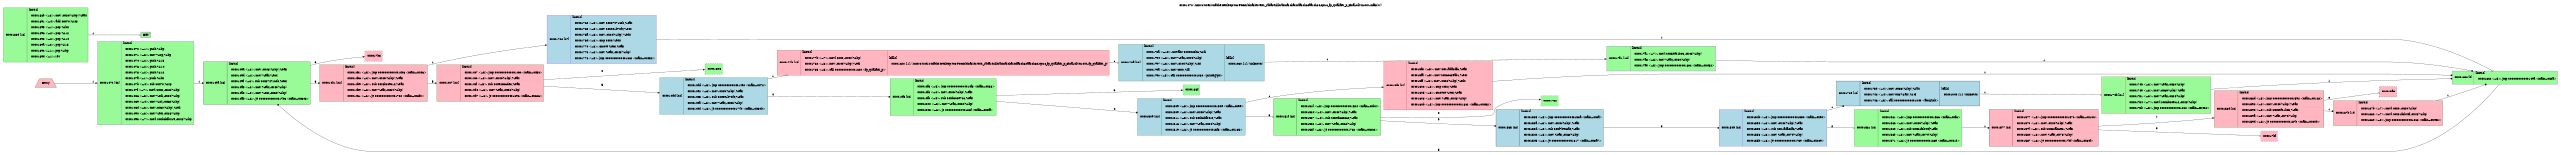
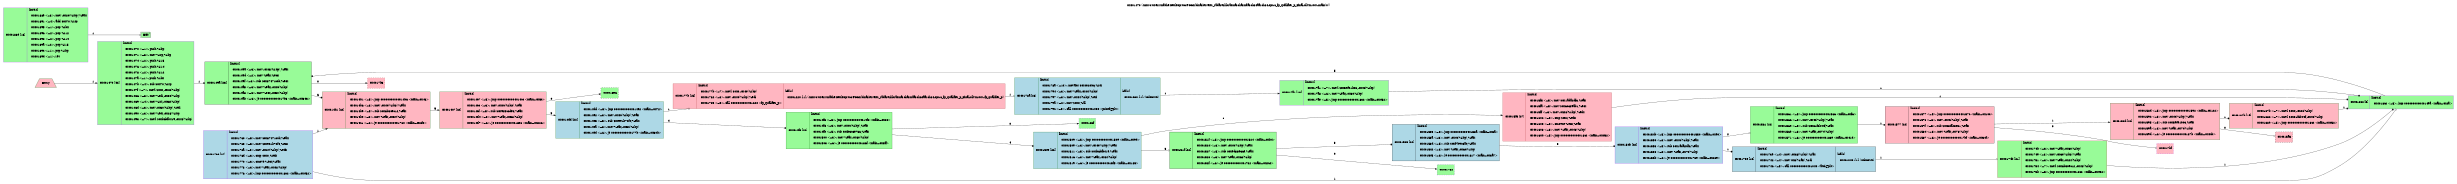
  digraph {
    label="0x401470 (/mnt/c/Users/mathe/Desktop/tcc/POCII/binaries/extr_radare2librasmarcharmaarch64aarch64-opc.c_fp_qualifier_p_Final-ollvm.out::main(0))"
    labelloc=t
    rankdir=LR
    node [color=darkgreen fillcolor=palegreen shape=record style=filled]
    edge [arrowhead=dot]
    Entry [fillcolor=lightpink height=0.3 shape=trapezium width=0.3]
    n2 [color=purple label="{\n     0x401470 [42]\l\n     | [instrs]\l\n     &nbsp;&nbsp;0x401470 \<+1\>: push %rbp\l\n     &nbsp;&nbsp;0x401471 \<+3\>: mov %rsp,%rbp\l\n     &nbsp;&nbsp;0x401474 \<+2\>: push %r15\l\n     &nbsp;&nbsp;0x401476 \<+2\>: push %r14\l\n     &nbsp;&nbsp;0x401478 \<+2\>: push %r12\l\n     &nbsp;&nbsp;0x40147a \<+1\>: push %rbx\l\n     &nbsp;&nbsp;0x40147b \<+4\>: sub $0x70,%rsp\l\n     &nbsp;&nbsp;0x40147f \<+7\>: movl $0x0,-0x2c(%rbp)\l\n     &nbsp;&nbsp;0x401486 \<+3\>: mov %edi,-0x30(%rbp)\l\n     &nbsp;&nbsp;0x401489 \<+4\>: mov %rsi,-0x38(%rbp)\l\n     &nbsp;&nbsp;0x40148d \<+3\>: mov -0x30(%rbp),%edi\l\n     &nbsp;&nbsp;0x401490 \<+3\>: mov %edi,-0x28(%rbp)\l\n     &nbsp;&nbsp;0x401493 \<+7\>: movl $0xb6bfb419,-0x48(%rbp)\l\n  }"]
    n3 [color=black label="{\n     0x40149a [23]\l\n     | [instrs]\l\n     &nbsp;&nbsp;0x40149a \<+3\>: mov -0x48(%rbp),%eax\l\n     &nbsp;&nbsp;0x40149d \<+2\>: mov %eax,%ecx\l\n     &nbsp;&nbsp;0x40149f \<+6\>: sub $0x87471c0b,%ecx\l\n     &nbsp;&nbsp;0x4014a5 \<+3\>: mov %eax,-0x4c(%rbp)\l\n     &nbsp;&nbsp;0x4014a8 \<+3\>: mov %ecx,-0x50(%rbp)\l\n     &nbsp;&nbsp;0x4014ab \<+6\>: je 00000000004017b3 \<main+0x343\>\l\n  }"]
    n4 [color=brown fillcolor=lightpink label="{\n     0x4017b3\l\n  }" style="dashed,filled"]
    n5 [fillcolor=lightpink label="{\n     0x4014b1 [22]\l\n     | [instrs]\l\n     &nbsp;&nbsp;0x4014b1 \<+5\>: jmp 00000000004014b6 \<main+0x46\>\l\n     &nbsp;&nbsp;0x4014b6 \<+3\>: mov -0x4c(%rbp),%eax\l\n     &nbsp;&nbsp;0x4014b9 \<+5\>: sub $0x8b3c9c12,%eax\l\n     &nbsp;&nbsp;0x4014be \<+3\>: mov %eax,-0x54(%rbp)\l\n     &nbsp;&nbsp;0x4014c1 \<+6\>: je 0000000000401760 \<main+0x2f0\>\l\n  }"]
    n6 [color=purple fillcolor=lightblue label="{\n     0x401760 [27]\l\n     | [instrs]\l\n     &nbsp;&nbsp;0x401760 \<+5\>: mov $0x87471c0b,%eax\l\n     &nbsp;&nbsp;0x401765 \<+5\>: mov $0x9e1b70f4,%ecx\l\n     &nbsp;&nbsp;0x40176a \<+3\>: mov -0x24(%rbp),%edx\l\n     &nbsp;&nbsp;0x40176d \<+3\>: cmp $0x0,%edx\l\n     &nbsp;&nbsp;0x401770 \<+3\>: cmove %ecx,%eax\l\n     &nbsp;&nbsp;0x401773 \<+3\>: mov %eax,-0x48(%rbp)\l\n     &nbsp;&nbsp;0x401776 \<+5\>: jmp 00000000004018c2 \<main+0x452\>\l\n  }"]
    n7 [fillcolor=lightpink label="{\n     0x4014c7 [22]\l\n     | [instrs]\l\n     &nbsp;&nbsp;0x4014c7 \<+5\>: jmp 00000000004014cc \<main+0x5c\>\l\n     &nbsp;&nbsp;0x4014cc \<+3\>: mov -0x4c(%rbp),%eax\l\n     &nbsp;&nbsp;0x4014cf \<+5\>: sub $0x925c6de3,%eax\l\n     &nbsp;&nbsp;0x4014d4 \<+3\>: mov %eax,-0x58(%rbp)\l\n     &nbsp;&nbsp;0x4014d7 \<+6\>: je 0000000000401696 \<main+0x226\>\l\n  }"]
    n8 [color=purple label="{\n     0x4018c2 [5]\l\n     | [instrs]\l\n     &nbsp;&nbsp;0x4018c2 \<+5\>: jmp 000000000040149a \<main+0x2a\>\l\n  }"]
    n9 [color=black label="{\n     0x401696\l\n  }" style="dashed,filled"]
    n10 [fillcolor=lightblue label="{\n     0x4014dd [22]\l\n     | [instrs]\l\n     &nbsp;&nbsp;0x4014dd \<+5\>: jmp 00000000004014e2 \<main+0x72\>\l\n     &nbsp;&nbsp;0x4014e2 \<+3\>: mov -0x4c(%rbp),%eax\l\n     &nbsp;&nbsp;0x4014e5 \<+5\>: sub $0x9e1b70f4,%eax\l\n     &nbsp;&nbsp;0x4014ea \<+3\>: mov %eax,-0x5c(%rbp)\l\n     &nbsp;&nbsp;0x4014ed \<+6\>: je 000000000040177b \<main+0x30b\>\l\n  }"]
    Exit [height=0.3 peripheries=2 shape=note width=0.3]
    n12 [color=brown fillcolor=lightpink label="{\n     0x40177b [15]\l\n     | [instrs]\l\n     &nbsp;&nbsp;0x40177b \<+7\>: movl $0x0,-0x40(%rbp)\l\n     &nbsp;&nbsp;0x401782 \<+3\>: mov -0x40(%rbp),%edi\l\n     &nbsp;&nbsp;0x401785 \<+5\>: call 0000000000401220 \<fp_qualifier_p\>\l\n     | [calls]\l\n     &nbsp;&nbsp;0x401220 \{1\} (/mnt/c/Users/mathe/Desktop/tcc/POCII/binaries/extr_radare2librasmarcharmaarch64aarch64-opc.c_fp_qualifier_p_Final-ollvm.out::fp_qualifier_p)\l\n  }"]
    n13 [label="{\n     0x4014f3 [22]\l\n     | [instrs]\l\n     &nbsp;&nbsp;0x4014f3 \<+5\>: jmp 00000000004014f8 \<main+0x88\>\l\n     &nbsp;&nbsp;0x4014f8 \<+3\>: mov -0x4c(%rbp),%eax\l\n     &nbsp;&nbsp;0x4014fb \<+5\>: sub $0xb3c6e766,%eax\l\n     &nbsp;&nbsp;0x401500 \<+3\>: mov %eax,-0x60(%rbp)\l\n     &nbsp;&nbsp;0x401503 \<+6\>: je 000000000040186f \<main+0x3ff\>\l\n  }"]
    n14 [color=black fillcolor=lightpink label="{\n     0x4015a3\l\n  }" style="dashed,filled"]
    n15 [fillcolor=lightblue label="{\n     0x40178a [23]\l\n     | [instrs]\l\n     &nbsp;&nbsp;0x40178a \<+10\>: movabs $0x4020b6,%rdi\l\n     &nbsp;&nbsp;0x401794 \<+3\>: mov %eax,-0x44(%rbp)\l\n     &nbsp;&nbsp;0x401797 \<+3\>: mov -0x44(%rbp),%esi\l\n     &nbsp;&nbsp;0x40179a \<+2\>: mov $0x0,%al\l\n     &nbsp;&nbsp;0x40179c \<+5\>: call 0000000000401030 \<printf@plt\>\l\n     | [calls]\l\n     &nbsp;&nbsp;0x401030 \{1\} (unknown)\l\n  }"]
    n16 [color=purple label="{\n     0x40186f\l\n  }" style="dashed,filled"]
    n17 [fillcolor=lightblue label="{\n     0x401509 [22]\l\n     | [instrs]\l\n     &nbsp;&nbsp;0x401509 \<+5\>: jmp 000000000040150e \<main+0x9e\>\l\n     &nbsp;&nbsp;0x40150e \<+3\>: mov -0x4c(%rbp),%eax\l\n     &nbsp;&nbsp;0x401511 \<+5\>: sub $0xb6bfb419,%eax\l\n     &nbsp;&nbsp;0x401516 \<+3\>: mov %eax,-0x64(%rbp)\l\n     &nbsp;&nbsp;0x401519 \<+6\>: je 00000000004015f5 \<main+0x185\>\l\n  }"]
    n18 [fillcolor=lightpink label="{\n     0x40187b [19]\l\n     | [instrs]\l\n     &nbsp;&nbsp;0x40187b \<+7\>: movl $0x0,-0x2c(%rbp)\l\n     &nbsp;&nbsp;0x401882 \<+7\>: movl $0x31f3b44f,-0x48(%rbp)\l\n     &nbsp;&nbsp;0x401889 \<+5\>: jmp 00000000004018c2 \<main+0x452\>\l\n  }"]
    n19 [color=purple label="{\n     0x4017a1 [18]\l\n     | [instrs]\l\n     &nbsp;&nbsp;0x4017a1 \<+7\>: movl $0x59f91b03,-0x48(%rbp)\l\n     &nbsp;&nbsp;0x4017a8 \<+6\>: mov %eax,-0x8c(%rbp)\l\n     &nbsp;&nbsp;0x4017ae \<+5\>: jmp 00000000004018c2 \<main+0x452\>\l\n  }"]
    n20 [color=brown fillcolor=lightpink label="{\n     0x4015f5 [27]\l\n     | [instrs]\l\n     &nbsp;&nbsp;0x4015f5 \<+5\>: mov $0x1ada2df6,%eax\l\n     &nbsp;&nbsp;0x4015fa \<+5\>: mov $0x6c689ab1,%ecx\l\n     &nbsp;&nbsp;0x4015ff \<+3\>: mov -0x28(%rbp),%edx\l\n     &nbsp;&nbsp;0x401602 \<+3\>: cmp $0x2,%edx\l\n     &nbsp;&nbsp;0x401605 \<+3\>: cmovne %ecx,%eax\l\n     &nbsp;&nbsp;0x401608 \<+3\>: mov %eax,-0x48(%rbp)\l\n     &nbsp;&nbsp;0x40160b \<+5\>: jmp 00000000004018c2 \<main+0x452\>\l\n  }"]
    n21 [color=black label="{\n     0x40151f [22]\l\n     | [instrs]\l\n     &nbsp;&nbsp;0x40151f \<+5\>: jmp 0000000000401524 \<main+0xb4\>\l\n     &nbsp;&nbsp;0x401524 \<+3\>: mov -0x4c(%rbp),%eax\l\n     &nbsp;&nbsp;0x401527 \<+5\>: sub $0xed86936e,%eax\l\n     &nbsp;&nbsp;0x40152c \<+3\>: mov %eax,-0x68(%rbp)\l\n     &nbsp;&nbsp;0x40152f \<+6\>: je 0000000000401732 \<main+0x2c2\>\l\n  }"]
    n22 [fillcolor=lightpink label="{\n     0x40158d [22]\l\n     | [instrs]\l\n     &nbsp;&nbsp;0x40158d \<+5\>: jmp 0000000000401592 \<main+0x122\>\l\n     &nbsp;&nbsp;0x401592 \<+3\>: mov -0x4c(%rbp),%eax\l\n     &nbsp;&nbsp;0x401595 \<+5\>: sub $0x59f91b03,%eax\l\n     &nbsp;&nbsp;0x40159a \<+3\>: mov %eax,-0x7c(%rbp)\l\n     &nbsp;&nbsp;0x40159d \<+6\>: je 000000000040187b \<main+0x40b\>\l\n  }"]
    n23 [color=purple label="{\n     0x401732\l\n  }" style="dashed,filled"]
    n24 [color=black fillcolor=lightblue label="{\n     0x401535 [22]\l\n     | [instrs]\l\n     &nbsp;&nbsp;0x401535 \<+5\>: jmp 000000000040153a \<main+0xca\>\l\n     &nbsp;&nbsp;0x40153a \<+3\>: mov -0x4c(%rbp),%eax\l\n     &nbsp;&nbsp;0x40153d \<+5\>: sub $0xf7b9c6a0,%eax\l\n     &nbsp;&nbsp;0x401542 \<+3\>: mov %eax,-0x6c(%rbp)\l\n     &nbsp;&nbsp;0x401545 \<+6\>: je 0000000000401817 \<main+0x3a7\>\l\n  }"]
    n25 [color=purple fillcolor=lightpink label="{\n     0x4017bf\l\n  }" style="dashed,filled"]
    n26 [color=purple fillcolor=lightblue label="{\n     0x40154b [22]\l\n     | [instrs]\l\n     &nbsp;&nbsp;0x40154b \<+5\>: jmp 0000000000401550 \<main+0xe0\>\l\n     &nbsp;&nbsp;0x401550 \<+3\>: mov -0x4c(%rbp),%eax\l\n     &nbsp;&nbsp;0x401553 \<+5\>: sub $0x1ada2df6,%eax\l\n     &nbsp;&nbsp;0x401558 \<+3\>: mov %eax,-0x70(%rbp)\l\n     &nbsp;&nbsp;0x40155b \<+6\>: je 000000000040173e \<main+0x2ce\>\l\n  }"]
    n27 [color=black fillcolor=lightpink label="{\n     0x401577 [22]\l\n     | [instrs]\l\n     &nbsp;&nbsp;0x401577 \<+5\>: jmp 000000000040157c \<main+0x10c\>\l\n     &nbsp;&nbsp;0x40157c \<+3\>: mov -0x4c(%rbp),%eax\l\n     &nbsp;&nbsp;0x40157f \<+5\>: sub $0x32ab6951,%eax\l\n     &nbsp;&nbsp;0x401584 \<+3\>: mov %eax,-0x78(%rbp)\l\n     &nbsp;&nbsp;0x401587 \<+6\>: je 00000000004017bf \<main+0x34f\>\l\n  }"]
    n28 [color=black fillcolor=lightblue label="{\n     0x40173e [13]\l\n     | [instrs]\l\n     &nbsp;&nbsp;0x40173e \<+4\>: mov -0x38(%rbp),%rax\l\n     &nbsp;&nbsp;0x401742 \<+4\>: mov 0x8(%rax),%rdi\l\n     &nbsp;&nbsp;0x401746 \<+5\>: call 0000000000401040 \<atoi@plt\>\l\n     | [calls]\l\n     &nbsp;&nbsp;0x401040 \{1\} (unknown)\l\n  }"]
    n29 [label="{\n     0x401561 [22]\l\n     | [instrs]\l\n     &nbsp;&nbsp;0x401561 \<+5\>: jmp 0000000000401566 \<main+0xf6\>\l\n     &nbsp;&nbsp;0x401566 \<+3\>: mov -0x4c(%rbp),%eax\l\n     &nbsp;&nbsp;0x401569 \<+5\>: sub $0x31f3b44f,%eax\l\n     &nbsp;&nbsp;0x40156e \<+3\>: mov %eax,-0x74(%rbp)\l\n     &nbsp;&nbsp;0x401571 \<+6\>: je 000000000040188e \<main+0x41e\>\l\n  }"]
-   n30 [label="{\n     0x40188e [16]\l\n     | [instrs]\l\n     &nbsp;&nbsp;0x40188e \<+3\>: mov -0x2c(%rbp),%eax\l\n     &nbsp;&nbsp;0x401891 \<+4\>: add $0x70,%rsp\l\n     &nbsp;&nbsp;0x401895 \<+1\>: pop %rbx\l\n     &nbsp;&nbsp;0x401896 \<+2\>: pop %r12\l\n     &nbsp;&nbsp;0x401898 \<+2\>: pop %r14\l\n     &nbsp;&nbsp;0x40189a \<+2\>: pop %r15\l\n     &nbsp;&nbsp;0x40189c \<+1\>: pop %rbp\l\n     &nbsp;&nbsp;0x40189d \<+1\>: ret\l\n  }"]
+   n30 [color=purple label="{\n     0x40188e [16]\l\n     | [instrs]\l\n     &nbsp;&nbsp;0x40188e \<+3\>: mov -0x2c(%rbp),%eax\l\n     &nbsp;&nbsp;0x401891 \<+4\>: add $0x70,%rsp\l\n     &nbsp;&nbsp;0x401895 \<+1\>: pop %rbx\l\n     &nbsp;&nbsp;0x401896 \<+2\>: pop %r12\l\n     &nbsp;&nbsp;0x401898 \<+2\>: pop %r14\l\n     &nbsp;&nbsp;0x40189a \<+2\>: pop %r15\l\n     &nbsp;&nbsp;0x40189c \<+1\>: pop %rbp\l\n     &nbsp;&nbsp;0x40189d \<+1\>: ret\l\n  }"]
    n31 [color=brown label="{\n     0x40174b [21]\l\n     | [instrs]\l\n     &nbsp;&nbsp;0x40174b \<+3\>: mov %eax,-0x3c(%rbp)\l\n     &nbsp;&nbsp;0x40174e \<+3\>: mov -0x3c(%rbp),%eax\l\n     &nbsp;&nbsp;0x401751 \<+3\>: mov %eax,-0x24(%rbp)\l\n     &nbsp;&nbsp;0x401754 \<+7\>: movl $0x8b3c9c12,-0x48(%rbp)\l\n     &nbsp;&nbsp;0x40175b \<+5\>: jmp 00000000004018c2 \<main+0x452\>\l\n  }"]
    Entry -> n2 [arrowhead=normal label=" 1"]
    n2 -> n3 [label=" 1"]
    n3 -> n4 [arrowhead=normal label=" 0"]
    n3 -> n5 [label=" 6"]
-   n5 -> n6 [arrowhead=normal label=" 1"]
+   n6 -> n5 [arrowhead=normal label=" 1"]
    n5 -> n7 [arrowhead=normal label=" 5"]
    n6 -> n8 [arrowhead=odot label=" 1"]
    n7 -> n9 [arrowhead=normal label=" 0"]
    n7 -> n10 [arrowhead=normal label=" 5"]
    n8 -> n3 [label=" 5"]
    n10 -> n12 [arrowhead=odot label=" 1"]
    n10 -> n13 [label=" 4"]
    n12 -> n15 [arrowhead=odot label=" 1"]
    n13 -> n16 [arrowhead=normal label=" 0"]
    n13 -> n17 [label=" 4"]
    n15 -> n19 [arrowhead=normal label=" 1"]
    n17 -> n20 [arrowhead=normal label=" 1"]
    n17 -> n21 [arrowhead=odot label=" 3"]
    n18 -> n8 [label=" 1"]
    n19 -> n8 [label=" 1"]
    n20 -> n8 [label=" 1"]
    n21 -> n23 [arrowhead=normal label=" 0"]
    n21 -> n24 [label=" 3"]
    n22 -> n14 [arrowhead=odot label=" 0"]
    n22 -> n18 [label=" 1"]
    n24 -> n26 [label=" 3"]
    n26 -> n28 [label=" 1"]
    n26 -> n29 [arrowhead=odot label=" 2"]
    n27 -> n22 [arrowhead=normal label=" 1"]
    n27 -> n25 [arrowhead=odot label=" 0"]
    n28 -> n31 [arrowhead=odot label=" 1"]
    n29 -> n27 [label=" 1"]
    n30 -> Exit [arrowhead=odot label=" 1"]
    n31 -> n8 [label=" 1"]
  }
